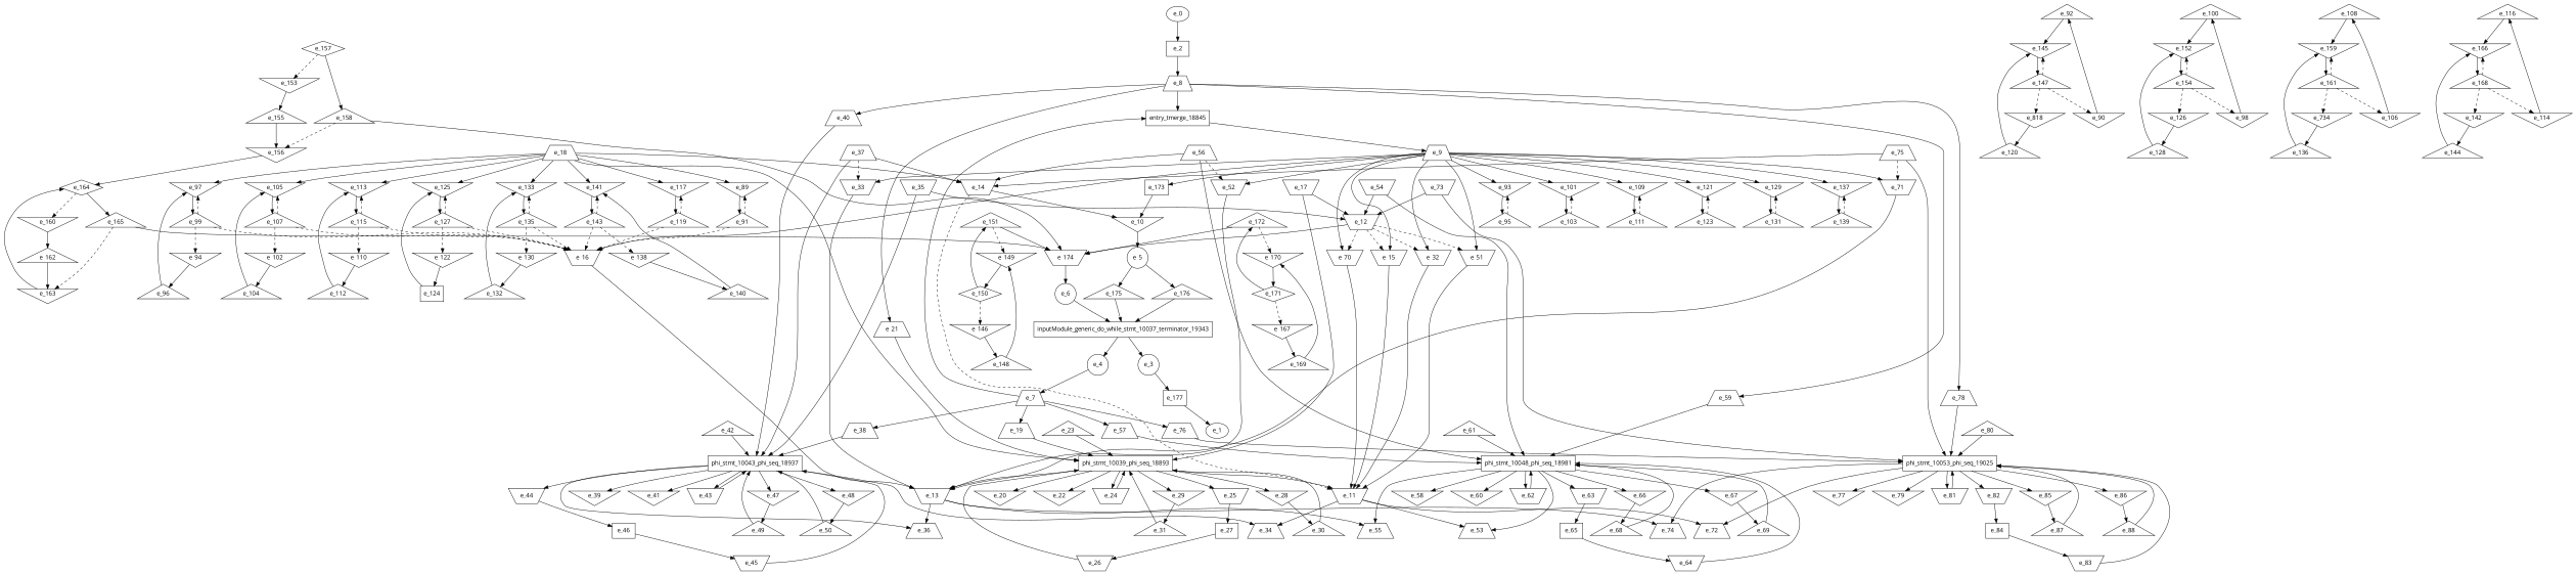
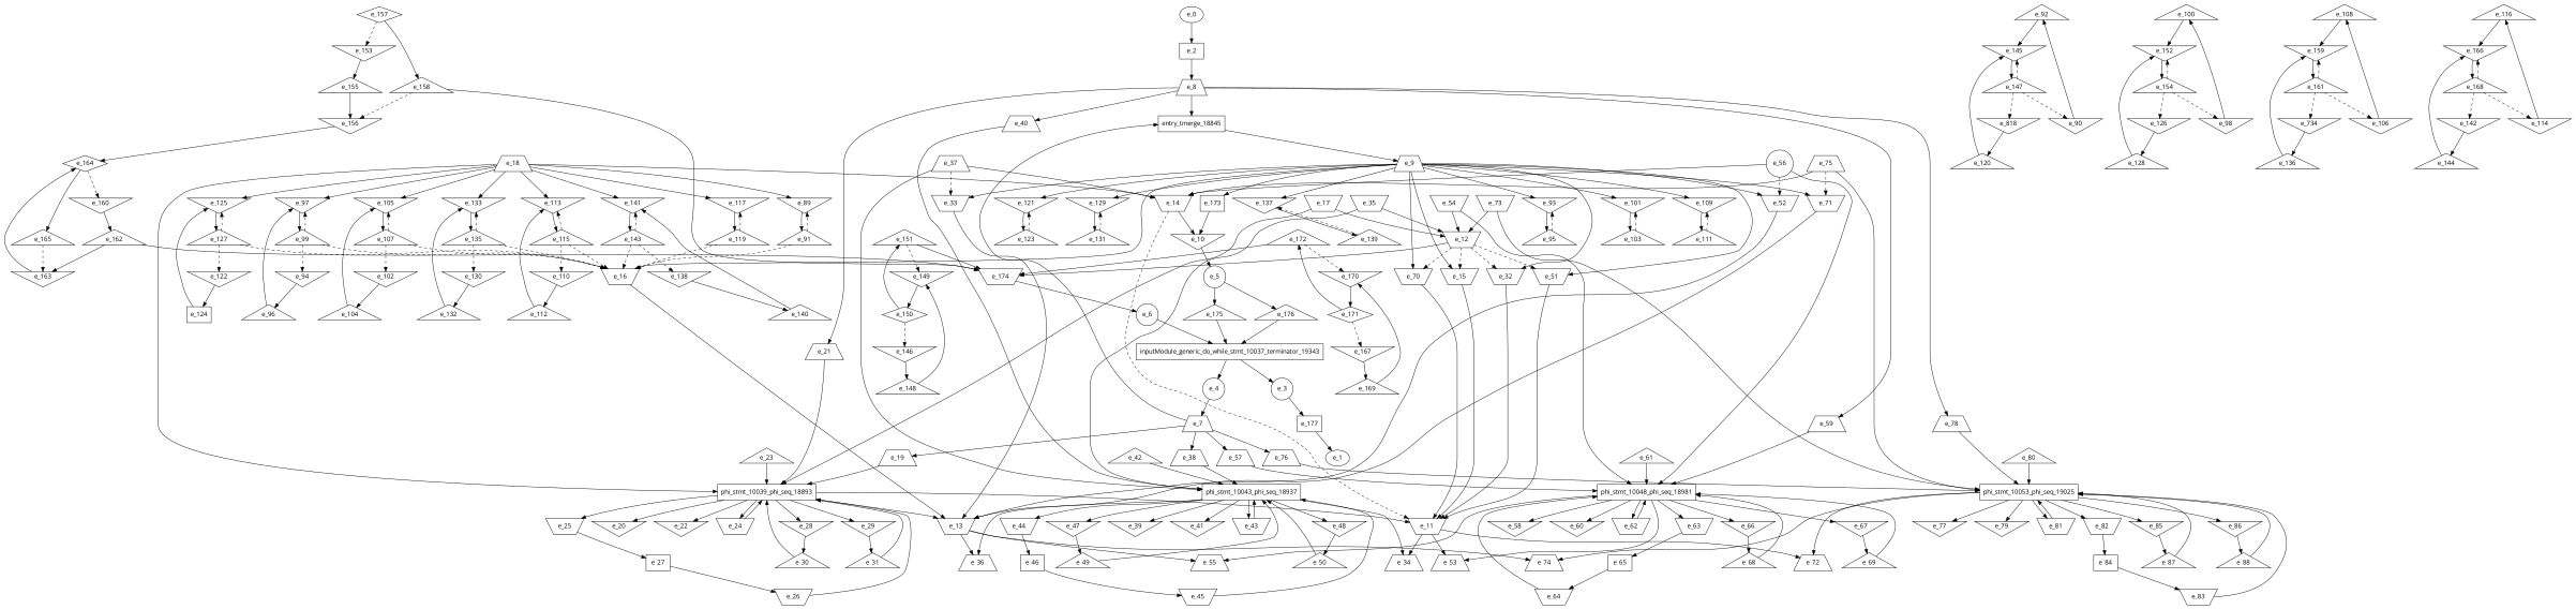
  digraph {
    fontname="Open Sans"
    node [fontname="Open Sans" shape=invtriangle]
    edge [fontname="Open Sans"]
    e_2 [shape=dot]
    e_8 [shape=trapezium]
    e_0 [shape=""]
    entry_tmerge_18845 [shape=rectangle]
    e_21 [shape=trapezium]
    e_40 [shape=trapezium]
    e_59 [shape=trapezium]
    e_78 [shape=trapezium]
    e_3 [shape=circle]
    e_177 [shape=dot]
    e_1 [shape=""]
    e_4 [shape=circle]
    e_7 [shape=trapezium]
    e_19 [shape=trapezium]
    e_38 [shape=trapezium]
    e_57 [shape=trapezium]
    e_76 [shape=trapezium]
    e_5 [shape=circle]
    e_175 [shape=triangle]
    e_176 [shape=triangle]
    inputModule_generic_do_while_stmt_10037_terminator_19343 [shape=rectangle]
    e_6 [shape=circle]
    phi_stmt_10039_phi_seq_18893 [shape=rectangle]
    phi_stmt_10043_phi_seq_18937 [shape=rectangle]
    phi_stmt_10048_phi_seq_18981 [shape=rectangle]
    phi_stmt_10053_phi_seq_19025 [shape=rectangle]
    e_9 [shape=trapezium]
    e_15 [shape=invtrapezium]
    e_16 [shape=invtrapezium]
    e_32 [shape=invtrapezium]
    e_33 [shape=invtrapezium]
    e_51 [shape=invtrapezium]
    e_52 [shape=invtrapezium]
    e_70 [shape=invtrapezium]
    e_71 [shape=invtrapezium]
    e_93
    e_101
    e_109
    e_121
    e_129
    e_137
    e_173 [shape=dot]
    e_11 [shape=invtrapezium]
    e_13 [shape=invtrapezium]
    e_95 [shape=triangle]
    e_103 [shape=triangle]
    e_111 [shape=triangle]
    e_123 [shape=triangle]
    e_131 [shape=triangle]
    e_139 [shape=triangle]
    e_10
    e_34 [shape=trapezium]
    e_53 [shape=trapezium]
    e_72 [shape=trapezium]
    e_12 [shape=invtrapezium]
    e_174 [shape=invtrapezium]
    e_36 [shape=trapezium]
    e_55 [shape=trapezium]
    e_74 [shape=trapezium]
    e_14 [shape=invtrapezium]
    e_17 [shape=invtrapezium]
    e_20
    e_22
    e_24 [shape=invtrapezium]
    e_25 [shape=invtrapezium]
    e_28
    e_29
    e_18 [shape=trapezium]
    e_89
    e_97
    e_105
    e_113
    e_117
    e_125
    e_133
    e_141
    e_91 [shape=triangle]
    e_99 [shape=triangle]
    e_107 [shape=triangle]
    e_115 [shape=triangle]
    e_119 [shape=triangle]
    e_127 [shape=triangle]
    e_135 [shape=triangle]
    e_143 [shape=triangle]
    e_23 [shape=triangle]
    e_27 [shape=dot]
    e_26 [shape=invtrapezium]
    e_30 [shape=triangle]
    e_31 [shape=triangle]
    e_35 [shape=invtrapezium]
    e_39
    e_41
    e_43 [shape=invtrapezium]
    e_44 [shape=invtrapezium]
    e_47
    e_48
    e_37 [shape=trapezium]
    e_42 [shape=triangle]
    e_46 [shape=dot]
    e_45 [shape=invtrapezium]
    e_49 [shape=triangle]
    e_50 [shape=triangle]
    e_54 [shape=invtrapezium]
    e_58
    e_60
    e_62 [shape=invtrapezium]
    e_63 [shape=invtrapezium]
    e_66
    e_67
-   e_56 [shape=trapezium]
+   e_56 [shape=circle]
    e_61 [shape=triangle]
    e_65 [shape=dot]
    e_64 [shape=invtrapezium]
    e_68 [shape=triangle]
    e_69 [shape=triangle]
    e_73 [shape=invtrapezium]
    e_77
    e_79
    e_81 [shape=invtrapezium]
    e_82 [shape=invtrapezium]
    e_85
    e_86
    e_75 [shape=trapezium]
    e_80 [shape=triangle]
    e_84 [shape=dot]
    e_83 [shape=invtrapezium]
    e_87 [shape=triangle]
    e_88 [shape=triangle]
    e_92 [shape=triangle]
    e_90
    e_145
    e_147 [shape=triangle]
    e_96 [shape=triangle]
    e_94
    e_100 [shape=triangle]
    e_98
    e_152
    e_154 [shape=triangle]
    e_104 [shape=triangle]
    e_102
    e_108 [shape=triangle]
    e_106
    e_159
    e_161 [shape=triangle]
    e_112 [shape=triangle]
    e_110
    e_116 [shape=triangle]
    e_114
    e_166
    e_168 [shape=triangle]
    n151 [label=e_818]
    e_120 [shape=triangle]
    e_124 [shape=box]
    e_122
    e_128 [shape=triangle]
    e_126
    e_132 [shape=triangle]
    e_130
    n159 [label=e_734]
    e_136 [shape=triangle]
    e_140 [shape=triangle]
    e_138
    e_144 [shape=triangle]
    e_142
    e_148 [shape=triangle]
    e_146
    e_149
    e_150 [shape=diamond]
    e_151 [shape=triangle]
    e_155 [shape=triangle]
    e_153
    e_156
    e_164 [shape=diamond]
    e_157 [shape=diamond]
    e_158 [shape=triangle]
    e_162 [shape=triangle]
    e_160
    e_163
    e_165 [shape=triangle]
    e_169 [shape=triangle]
    e_167
    e_170
    e_171 [shape=diamond]
    e_172 [shape=triangle]
    e_2 -> e_8
    e_8 -> entry_tmerge_18845
    e_8 -> e_21
    e_8 -> e_40
    e_8 -> e_59
    e_8 -> e_78
    e_0 -> e_2
    entry_tmerge_18845 -> e_9
    e_21 -> phi_stmt_10039_phi_seq_18893
    e_40 -> phi_stmt_10043_phi_seq_18937
    e_59 -> phi_stmt_10048_phi_seq_18981
    e_78 -> phi_stmt_10053_phi_seq_19025
    e_3 -> e_177
    e_177 -> e_1
    e_4 -> e_7
    e_7 -> entry_tmerge_18845
    e_7 -> e_19
    e_7 -> e_38
    e_7 -> e_57
    e_7 -> e_76
    e_19 -> phi_stmt_10039_phi_seq_18893
    e_38 -> phi_stmt_10043_phi_seq_18937
    e_57 -> phi_stmt_10048_phi_seq_18981
    e_76 -> phi_stmt_10053_phi_seq_19025
    e_5 -> e_175
    e_5 -> e_176
    e_175 -> inputModule_generic_do_while_stmt_10037_terminator_19343
    e_176 -> inputModule_generic_do_while_stmt_10037_terminator_19343
    inputModule_generic_do_while_stmt_10037_terminator_19343 -> e_3
    inputModule_generic_do_while_stmt_10037_terminator_19343 -> e_4
    e_6 -> inputModule_generic_do_while_stmt_10037_terminator_19343
    phi_stmt_10039_phi_seq_18893 -> e_11
    phi_stmt_10039_phi_seq_18893 -> e_13
    phi_stmt_10039_phi_seq_18893 -> e_20
    phi_stmt_10039_phi_seq_18893 -> e_22
    phi_stmt_10039_phi_seq_18893 -> e_24
    phi_stmt_10039_phi_seq_18893 -> e_25
    phi_stmt_10039_phi_seq_18893 -> e_28
    phi_stmt_10039_phi_seq_18893 -> e_29
    phi_stmt_10043_phi_seq_18937 -> e_34
    phi_stmt_10043_phi_seq_18937 -> e_36
    phi_stmt_10043_phi_seq_18937 -> e_39
    phi_stmt_10043_phi_seq_18937 -> e_41
    phi_stmt_10043_phi_seq_18937 -> e_43
    phi_stmt_10043_phi_seq_18937 -> e_44
    phi_stmt_10043_phi_seq_18937 -> e_47
    phi_stmt_10043_phi_seq_18937 -> e_48
    phi_stmt_10048_phi_seq_18981 -> e_53
    phi_stmt_10048_phi_seq_18981 -> e_55
    phi_stmt_10048_phi_seq_18981 -> e_58
    phi_stmt_10048_phi_seq_18981 -> e_60
    phi_stmt_10048_phi_seq_18981 -> e_62
    phi_stmt_10048_phi_seq_18981 -> e_63
    phi_stmt_10048_phi_seq_18981 -> e_66
    phi_stmt_10048_phi_seq_18981 -> e_67
    phi_stmt_10053_phi_seq_19025 -> e_72
    phi_stmt_10053_phi_seq_19025 -> e_74
    phi_stmt_10053_phi_seq_19025 -> e_77
    phi_stmt_10053_phi_seq_19025 -> e_79
    phi_stmt_10053_phi_seq_19025 -> e_81
    phi_stmt_10053_phi_seq_19025 -> e_82
    phi_stmt_10053_phi_seq_19025 -> e_85
    phi_stmt_10053_phi_seq_19025 -> e_86
    e_9 -> e_15
    e_9 -> e_16
    e_9 -> e_32
    e_9 -> e_33
    e_9 -> e_51
    e_9 -> e_52
    e_9 -> e_70
    e_9 -> e_71
    e_9 -> e_93
    e_9 -> e_101
    e_9 -> e_109
    e_9 -> e_121
    e_9 -> e_129
    e_9 -> e_137
    e_9 -> e_173
    e_15 -> e_11
    e_16 -> e_13
    e_32 -> e_11
    e_33 -> e_13
    e_51 -> e_11
    e_52 -> e_13
    e_70 -> e_11
    e_71 -> e_13
    e_93 -> e_95
    e_101 -> e_103
    e_109 -> e_111
    e_121 -> e_123
    e_129 -> e_131
    e_137 -> e_139
    e_173 -> e_10
    e_11 -> e_34
    e_11 -> e_53
    e_11 -> e_72
    e_13 -> e_36
    e_13 -> e_55
    e_13 -> e_74
    e_95 -> e_93 [style=dashed]
    e_103 -> e_101 [style=dashed]
    e_111 -> e_109 [style=dashed]
    e_123 -> e_121 [style=dashed]
    e_131 -> e_129 [style=dashed]
    e_139 -> e_137 [style=dashed]
    e_10 -> e_5
    e_12 -> e_15 [style=dashed]
    e_12 -> e_32 [style=dashed]
    e_12 -> e_51 [style=dashed]
    e_12 -> e_70 [style=dashed]
    e_12 -> e_174
    e_174 -> e_6
    e_14 -> e_11 [style=dashed]
    e_14 -> e_10
    e_17 -> phi_stmt_10039_phi_seq_18893
    e_17 -> e_12
    e_24 -> phi_stmt_10039_phi_seq_18893
    e_25 -> e_27
    e_28 -> e_30
    e_29 -> e_31
    e_18 -> phi_stmt_10039_phi_seq_18893
    e_18 -> e_14
    e_18 -> e_89
    e_18 -> e_97
    e_18 -> e_105
    e_18 -> e_113
    e_18 -> e_117
    e_18 -> e_125
    e_18 -> e_133
    e_18 -> e_141
    e_89 -> e_91
    e_97 -> e_99
    e_105 -> e_107
    e_113 -> e_115
    e_117 -> e_119
    e_125 -> e_127
    e_133 -> e_135
    e_141 -> e_143
    e_91 -> e_16 [style=dashed]
    e_91 -> e_89 [style=dashed]
    e_99 -> e_16 [style=dashed]
    e_99 -> e_97 [style=dashed]
    e_99 -> e_94 [style=dashed]
    e_107 -> e_16 [style=dashed]
    e_107 -> e_105 [style=dashed]
    e_107 -> e_102 [style=dashed]
    e_115 -> e_16 [style=dashed]
    e_115 -> e_113 [style=dashed]
    e_115 -> e_110 [style=dashed]
    e_119 -> e_16 [style=dashed]
    e_119 -> e_117 [style=dashed]
    e_127 -> e_16 [style=dashed]
    e_127 -> e_125 [style=dashed]
    e_127 -> e_122 [style=dashed]
    e_135 -> e_16 [style=dashed]
    e_135 -> e_133 [style=dashed]
    e_135 -> e_130 [style=dashed]
    e_143 -> e_16 [style=dashed]
    e_143 -> e_141 [style=dashed]
    e_143 -> e_138 [style=dashed]
    e_23 -> phi_stmt_10039_phi_seq_18893
    e_27 -> e_26
    e_26 -> phi_stmt_10039_phi_seq_18893
    e_30 -> phi_stmt_10039_phi_seq_18893
    e_31 -> phi_stmt_10039_phi_seq_18893
    e_35 -> phi_stmt_10043_phi_seq_18937
    e_35 -> e_12
    e_43 -> phi_stmt_10043_phi_seq_18937
    e_44 -> e_46
    e_47 -> e_49
    e_48 -> e_50
    e_37 -> phi_stmt_10043_phi_seq_18937
    e_37 -> e_33 [style=dashed]
    e_37 -> e_14
    e_42 -> phi_stmt_10043_phi_seq_18937
    e_46 -> e_45
    e_45 -> phi_stmt_10043_phi_seq_18937
    e_49 -> phi_stmt_10043_phi_seq_18937
    e_50 -> phi_stmt_10043_phi_seq_18937
    e_54 -> phi_stmt_10048_phi_seq_18981
    e_54 -> e_12
    e_62 -> phi_stmt_10048_phi_seq_18981
    e_63 -> e_65
    e_66 -> e_68
    e_67 -> e_69
    e_56 -> phi_stmt_10048_phi_seq_18981
    e_56 -> e_52 [style=dashed]
    e_56 -> e_14
    e_61 -> phi_stmt_10048_phi_seq_18981
    e_65 -> e_64
    e_64 -> phi_stmt_10048_phi_seq_18981
    e_68 -> phi_stmt_10048_phi_seq_18981
    e_69 -> phi_stmt_10048_phi_seq_18981
    e_73 -> phi_stmt_10053_phi_seq_19025
    e_73 -> e_12
    e_81 -> phi_stmt_10053_phi_seq_19025
    e_82 -> e_84
    e_85 -> e_87
    e_86 -> e_88
    e_75 -> phi_stmt_10053_phi_seq_19025
    e_75 -> e_71 [style=dashed]
    e_75 -> e_14
    e_80 -> phi_stmt_10053_phi_seq_19025
    e_84 -> e_83
    e_83 -> phi_stmt_10053_phi_seq_19025
    e_87 -> phi_stmt_10053_phi_seq_19025
    e_88 -> phi_stmt_10053_phi_seq_19025
    e_92 -> e_145
    e_90 -> e_92
    e_145 -> e_147
    e_147 -> e_90 [style=dashed]
    e_147 -> e_145 [style=dashed]
    e_147 -> n151 [style=dashed]
    e_96 -> e_97
    e_94 -> e_96
    e_100 -> e_152
    e_98 -> e_100
    e_152 -> e_154
    e_154 -> e_98 [style=dashed]
    e_154 -> e_152 [style=dashed]
    e_154 -> e_126 [style=dashed]
    e_104 -> e_105
    e_102 -> e_104
    e_108 -> e_159
    e_106 -> e_108
    e_159 -> e_161
    e_161 -> e_106 [style=dashed]
    e_161 -> e_159 [style=dashed]
    e_161 -> n159 [style=dashed]
    e_112 -> e_113
    e_110 -> e_112
    e_116 -> e_166
    e_114 -> e_116
    e_166 -> e_168
    e_168 -> e_114 [style=dashed]
    e_168 -> e_166 [style=dashed]
    e_168 -> e_142 [style=dashed]
    n151 -> e_120
    e_120 -> e_145
    e_124 -> e_125
    e_122 -> e_124
    e_128 -> e_152
    e_126 -> e_128
    e_132 -> e_133
    e_130 -> e_132
    n159 -> e_136
    e_136 -> e_159
    e_140 -> e_141
    e_138 -> e_140
    e_144 -> e_166
    e_142 -> e_144
    e_148 -> e_149
    e_146 -> e_148
    e_149 -> e_150
    e_150 -> e_146 [style=dashed]
    e_150 -> e_151
    e_151 -> e_174
    e_151 -> e_149 [style=dashed]
    e_155 -> e_156
    e_153 -> e_155
    e_156 -> e_164
    e_164 -> e_160 [style=dashed]
    e_164 -> e_165
    e_157 -> e_153 [style=dashed]
    e_157 -> e_158
    e_158 -> e_174
    e_158 -> e_156 [style=dashed]
    e_162 -> e_163
    e_160 -> e_162
    e_163 -> e_164
-   e_165 -> e_174
+   e_162 -> e_174
    e_165 -> e_163 [style=dashed]
    e_169 -> e_170
    e_167 -> e_169
    e_170 -> e_171
    e_171 -> e_167 [style=dashed]
    e_171 -> e_172
    e_172 -> e_174
    e_172 -> e_170 [style=dashed]
  }
